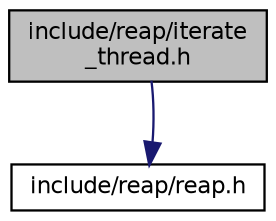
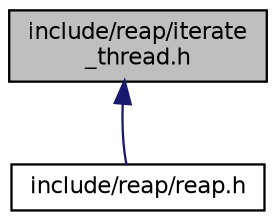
  digraph {
    node [color=black fontname=Helvetica fontsize=10 shape=record style=filled]
    n1 [fillcolor=grey75 fontcolor=black height=0.2 label="include/reap/iterate\l_thread.h" width=0.4]
    n2 [fillcolor=white height=0.2 label="include/reap/reap.h" width=0.4]
-   n2 -> n1 [color=midnightblue dir=back fontname=Helvetica fontsize=10 labelfontname=Helvetica labelfontsize=10 style=solid]
+   n1 -> n2 [color=midnightblue dir=back fontname=Helvetica fontsize=10 labelfontname=Helvetica labelfontsize=10 style=solid]
  }
